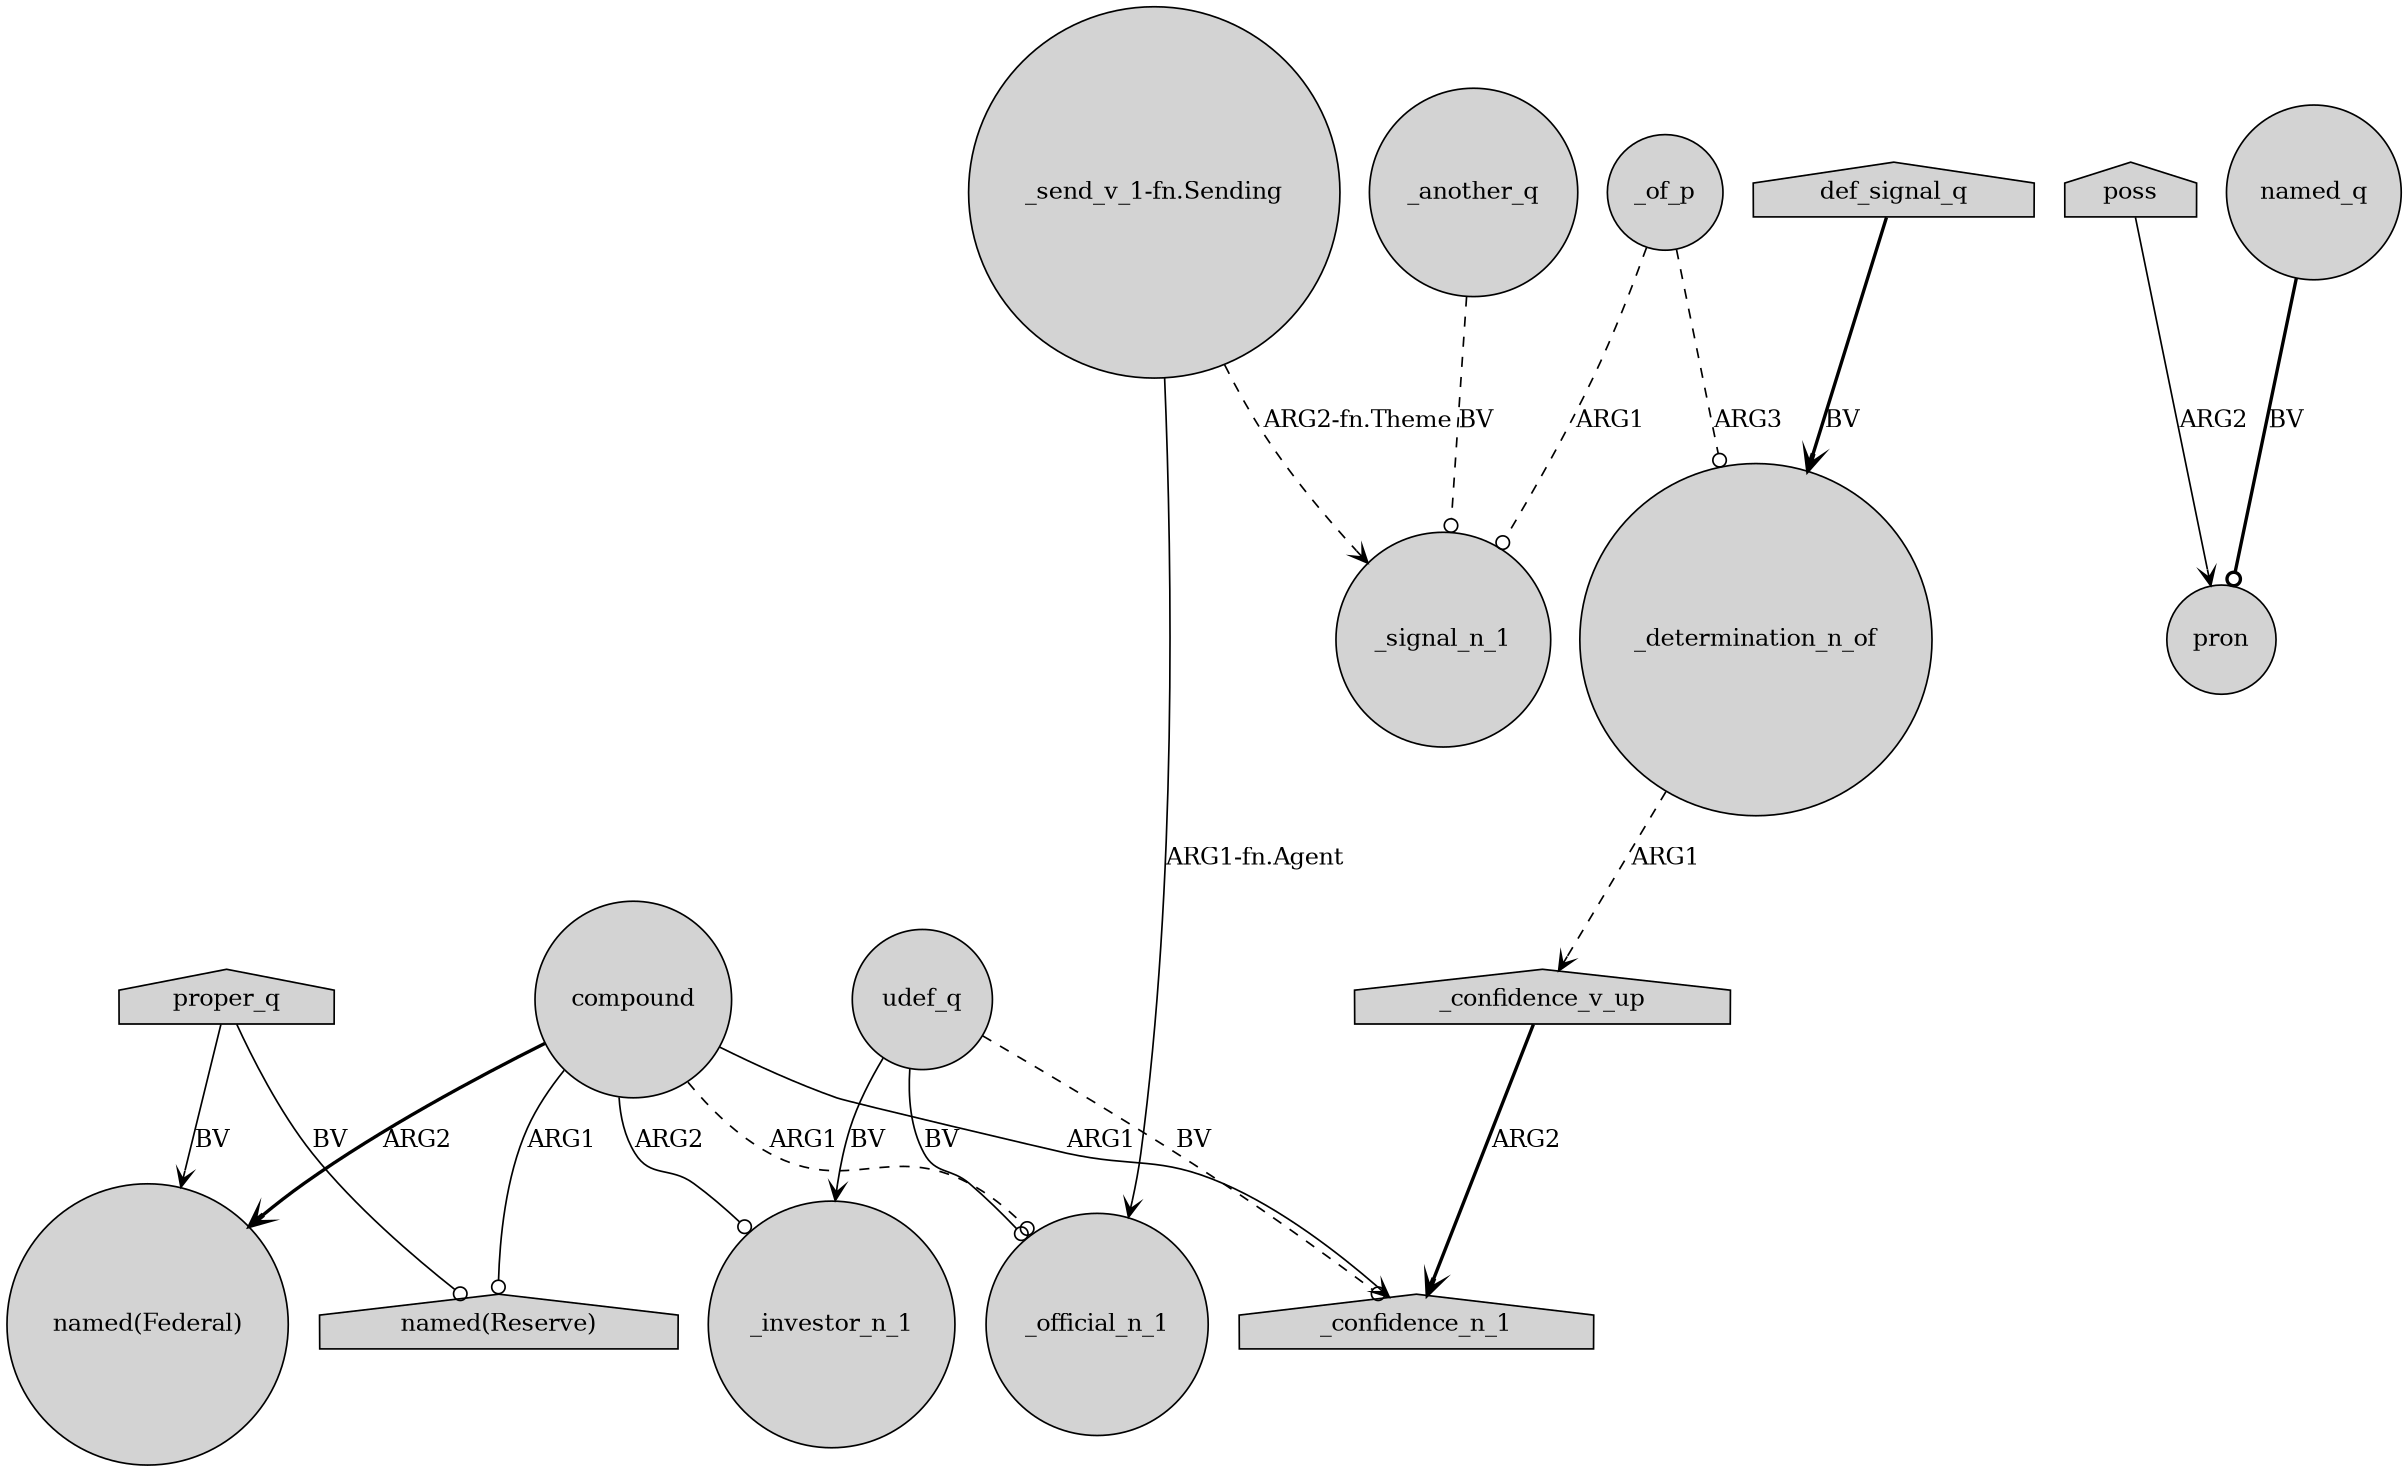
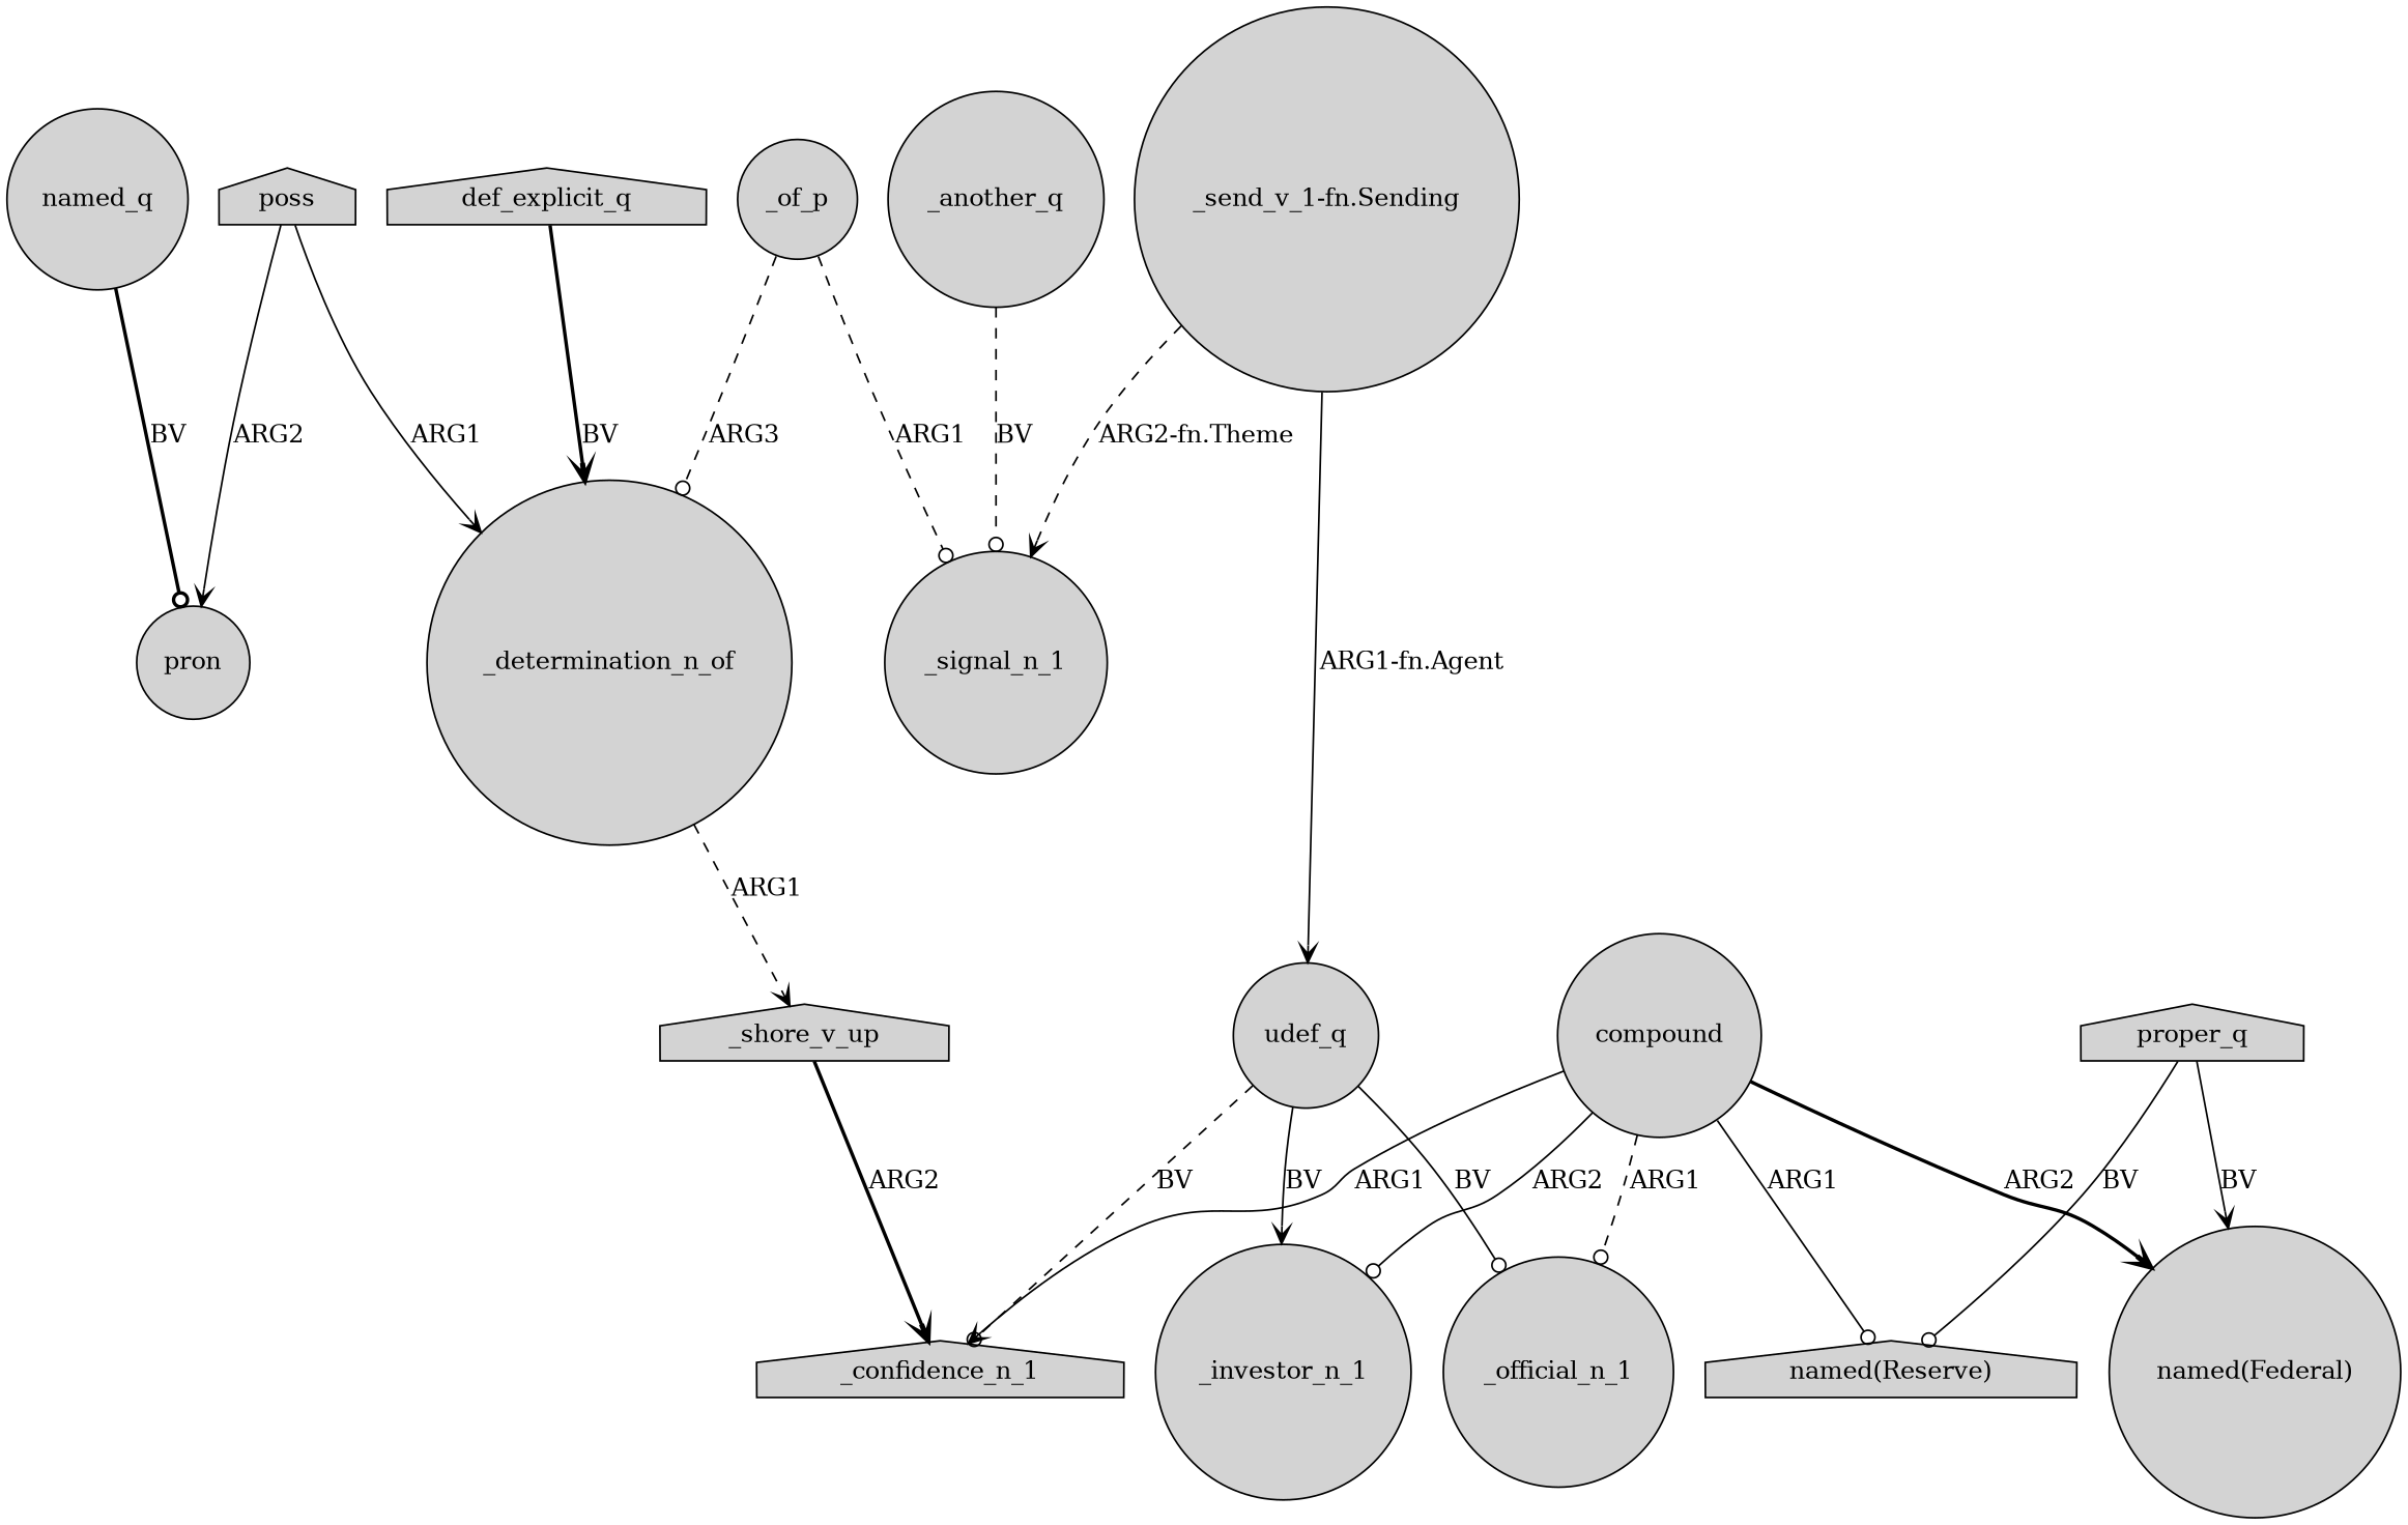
  digraph {
    fontname="DejaVu Serif"
    node [fontname="DejaVu Serif" shape=circle style=filled]
    edge [arrowhead=vee fontname="DejaVu Serif" style=solid]
    "named(Reserve)" [shape=house]
    compound
    _investor_n_1
    _official_n_1
    _confidence_n_1 [shape=house]
    "named(Federal)"
    "_send_v_1-fn.Sending"
    _signal_n_1
    proper_q [shape=house]
    poss [shape=house]
    _determination_n_of
    pron
-   _shore_v_up [shape=house label=_confidence_v_up]
+   _shore_v_up [shape=house]
    udef_q
    _of_p
-   def_explicit_q [shape=house label=def_signal_q]
+   def_explicit_q [shape=house]
    n17 [label=named_q]
    _another_q
    compound -> "named(Reserve)" [arrowhead=odot label=ARG1]
    compound -> _investor_n_1 [arrowhead=odot label=ARG2]
    compound -> _official_n_1 [arrowhead=odot label=ARG1 style=dashed]
    compound -> _confidence_n_1 [label=ARG1]
    compound -> "named(Federal)" [label=ARG2 style=bold]
-   "_send_v_1-fn.Sending" -> _official_n_1 [label="ARG1-fn.Agent"]
+   "_send_v_1-fn.Sending" -> udef_q [label="ARG1-fn.Agent"]
    "_send_v_1-fn.Sending" -> _signal_n_1 [label="ARG2-fn.Theme" style=dashed]
    proper_q -> "named(Reserve)" [arrowhead=odot label=BV]
    proper_q -> "named(Federal)" [label=BV]
+   poss -> _determination_n_of [label=ARG1]
    poss -> pron [label=ARG2]
    _determination_n_of -> _shore_v_up [label=ARG1 style=dashed]
    _shore_v_up -> _confidence_n_1 [label=ARG2 style=bold]
    udef_q -> _investor_n_1 [label=BV]
    udef_q -> _official_n_1 [arrowhead=odot label=BV]
    udef_q -> _confidence_n_1 [arrowhead=odot label=BV style=dashed]
    _of_p -> _signal_n_1 [arrowhead=odot label=ARG1 style=dashed]
    _of_p -> _determination_n_of [arrowhead=odot label=ARG3 style=dashed]
    def_explicit_q -> _determination_n_of [label=BV style=bold]
    n17 -> pron [arrowhead=odot label=BV style=bold]
    _another_q -> _signal_n_1 [arrowhead=odot label=BV style=dashed]
  }
